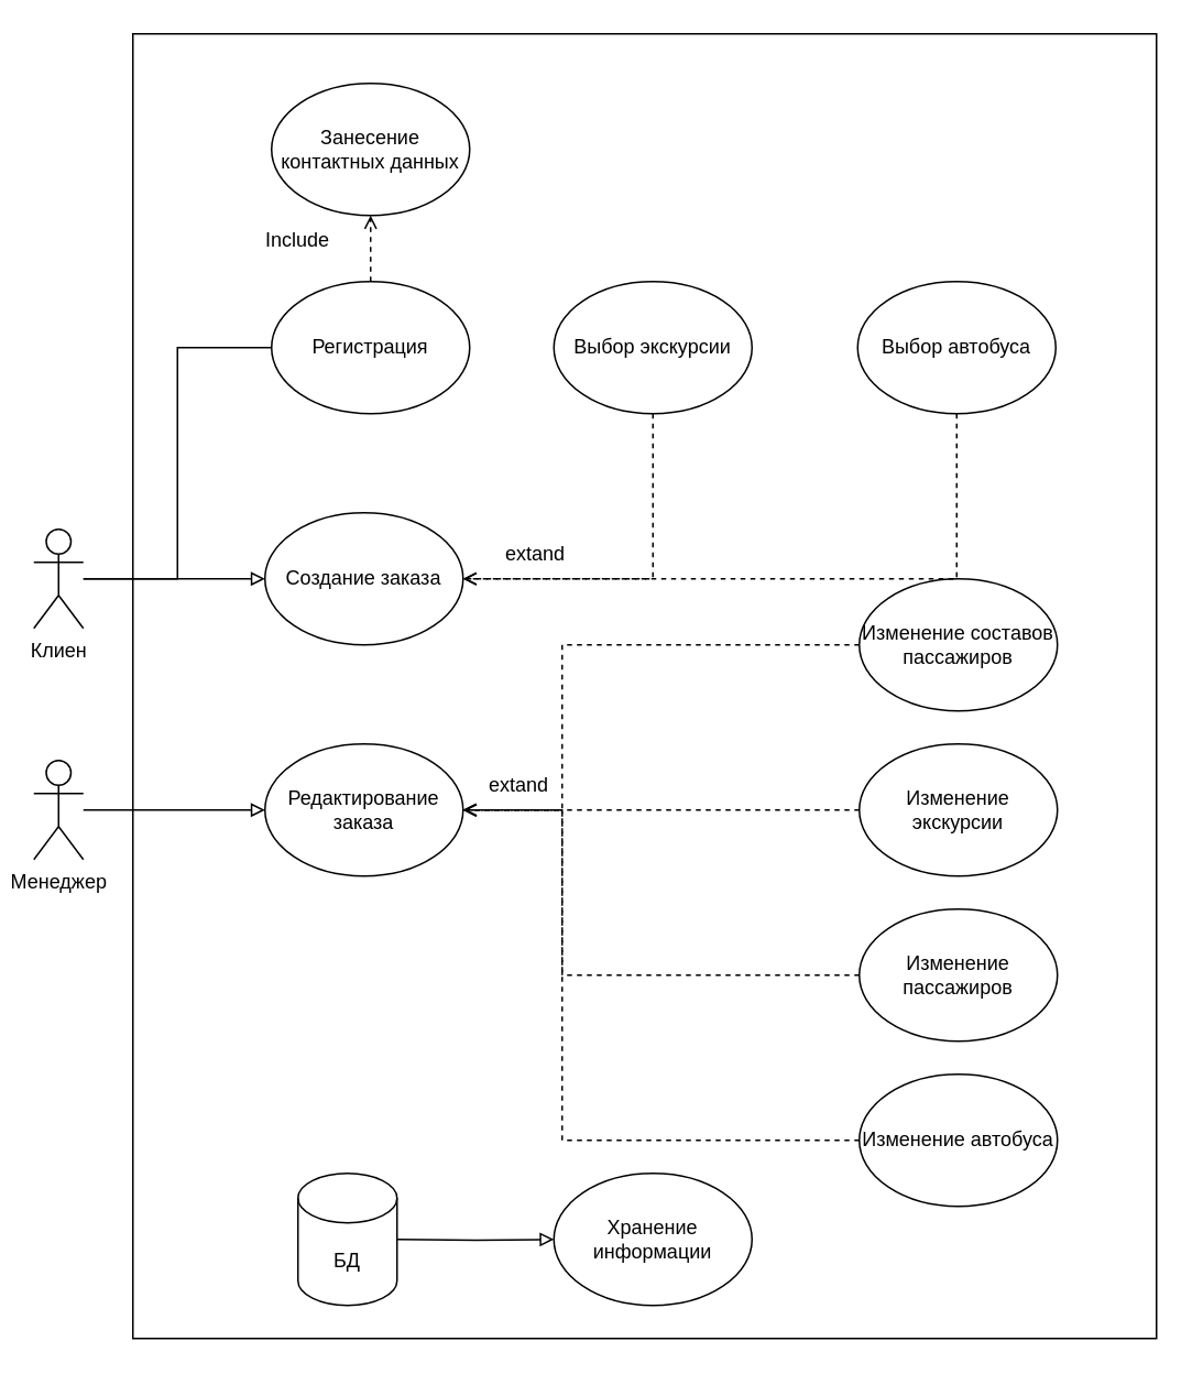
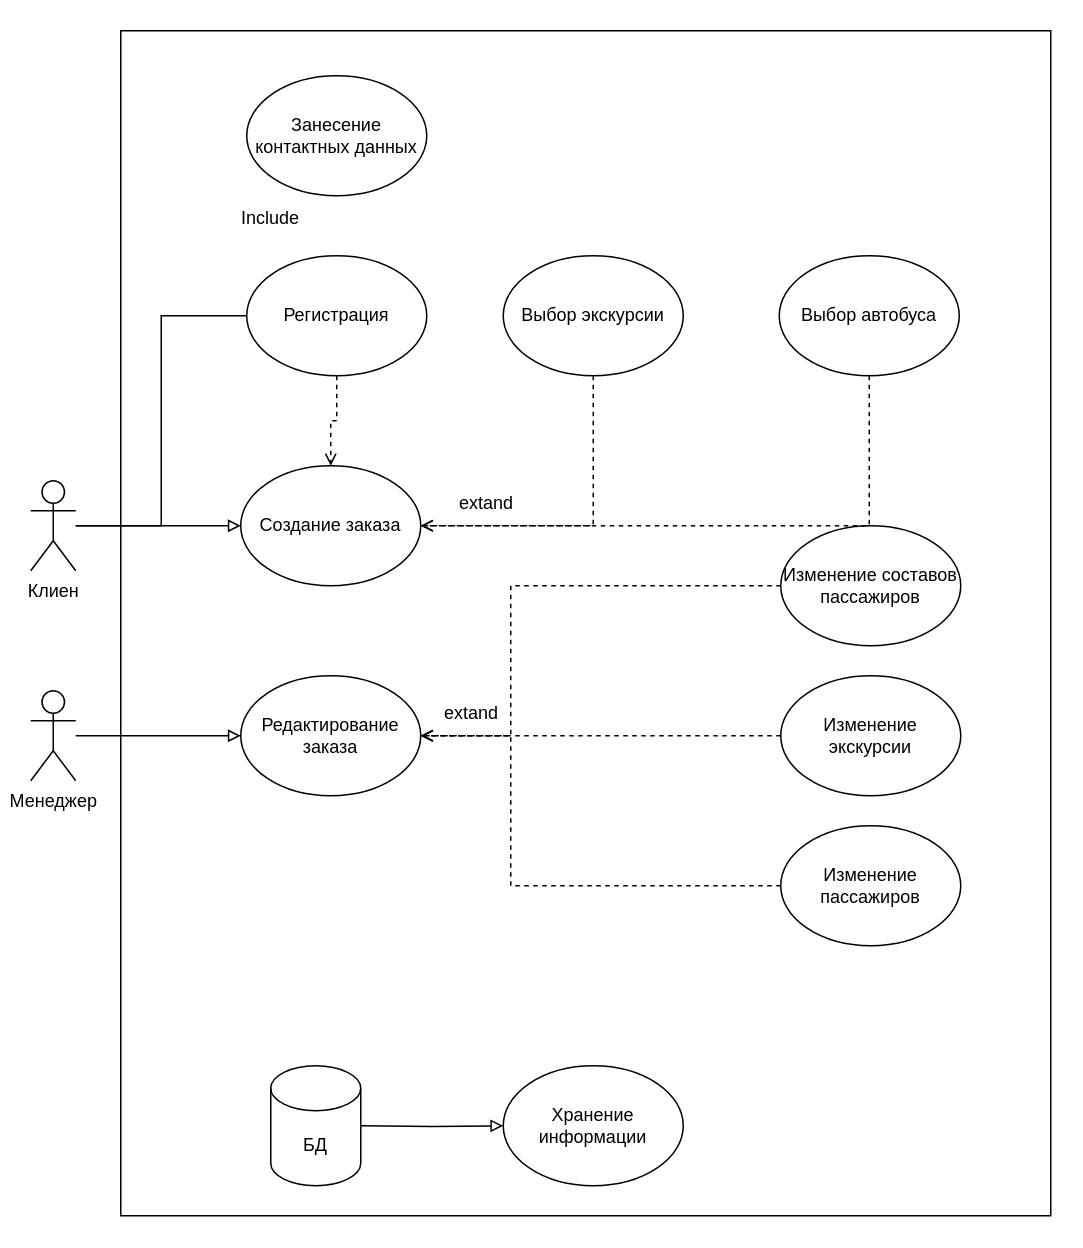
  <mxCell id="0" />
  <mxCell id="1" parent="0" />
  <mxCell id="2" value="" style="rounded=0;whiteSpace=wrap;html=1;" vertex="1" parent="1"><mxGeometry x="80" y="20" width="620" height="790" as="geometry" /></mxCell>
  <mxCell id="3" style="edgeStyle=orthogonalEdgeStyle;rounded=0;orthogonalLoop=1;jettySize=auto;html=1;entryX=0;entryY=0.5;entryDx=0;entryDy=0;endArrow=block;endFill=0;" edge="1" parent="1" source="5" target="8"><mxGeometry relative="1" as="geometry" /></mxCell>
  <mxCell id="4" style="edgeStyle=orthogonalEdgeStyle;rounded=0;orthogonalLoop=1;jettySize=auto;html=1;entryX=0;entryY=0.5;entryDx=0;entryDy=0;endArrow=none;endFill=0;" edge="1" parent="1" source="5" target="27"><mxGeometry relative="1" as="geometry" /></mxCell>
  <mxCell id="5" value="Клиен" style="shape=umlActor;verticalLabelPosition=bottom;verticalAlign=top;html=1;outlineConnect=0;" vertex="1" parent="1"><mxGeometry x="20" y="320" width="30" height="60" as="geometry" /></mxCell>
  <mxCell id="6" style="edgeStyle=orthogonalEdgeStyle;rounded=0;orthogonalLoop=1;jettySize=auto;html=1;entryX=0;entryY=0.5;entryDx=0;entryDy=0;endArrow=block;endFill=0;" edge="1" parent="1" source="7" target="9"><mxGeometry relative="1" as="geometry" /></mxCell>
  <mxCell id="7" value="Менеджер" style="shape=umlActor;verticalLabelPosition=bottom;verticalAlign=top;html=1;outlineConnect=0;" vertex="1" parent="1"><mxGeometry x="20" y="460" width="30" height="60" as="geometry" /></mxCell>
  <mxCell id="8" value="Создание заказа" style="ellipse;whiteSpace=wrap;html=1;" vertex="1" parent="1"><mxGeometry x="160" y="310" width="120" height="80" as="geometry" /></mxCell>
  <mxCell id="9" value="Редактирование заказа" style="ellipse;whiteSpace=wrap;html=1;" vertex="1" parent="1"><mxGeometry x="160" y="450" width="120" height="80" as="geometry" /></mxCell>
  <mxCell id="10" value="БД" style="shape=cylinder3;whiteSpace=wrap;html=1;boundedLbl=1;backgroundOutline=1;size=15;" vertex="1" parent="1"><mxGeometry x="180" y="710" width="60" height="80" as="geometry" /></mxCell>
  <mxCell id="11" style="edgeStyle=orthogonalEdgeStyle;rounded=0;orthogonalLoop=1;jettySize=auto;html=1;entryX=1;entryY=0.5;entryDx=0;entryDy=0;dashed=1;endArrow=open;endFill=0;" edge="1" parent="1" source="12" target="9"><mxGeometry relative="1" as="geometry" /></mxCell>
  <mxCell id="12" value="Изменение экскурсии" style="ellipse;whiteSpace=wrap;html=1;" vertex="1" parent="1"><mxGeometry x="520" y="450" width="120" height="80" as="geometry" /></mxCell>
  <mxCell id="13" style="edgeStyle=orthogonalEdgeStyle;rounded=0;orthogonalLoop=1;jettySize=auto;html=1;entryX=1;entryY=0.5;entryDx=0;entryDy=0;dashed=1;endArrow=open;endFill=0;" edge="1" parent="1" source="14" target="9"><mxGeometry relative="1" as="geometry"><Array as="points"><mxPoint x="340" y="390" /><mxPoint x="340" y="490" /></Array></mxGeometry></mxCell>
  <mxCell id="14" value="Изменение составов пассажиров" style="ellipse;whiteSpace=wrap;html=1;" vertex="1" parent="1"><mxGeometry x="520" y="350" width="120" height="80" as="geometry" /></mxCell>
- <mxCell id="15" style="edgeStyle=orthogonalEdgeStyle;rounded=0;orthogonalLoop=1;jettySize=auto;html=1;entryX=1;entryY=0.5;entryDx=0;entryDy=0;dashed=1;endArrow=open;endFill=0;" edge="1" parent="1" source="16" target="9"><mxGeometry relative="1" as="geometry"><Array as="points"><mxPoint x="340" y="690" /><mxPoint x="340" y="490" /></Array></mxGeometry></mxCell>
- <mxCell id="16" value="Изменение автобуса" style="ellipse;whiteSpace=wrap;html=1;" vertex="1" parent="1"><mxGeometry x="520" y="650" width="120" height="80" as="geometry" /></mxCell>
  <mxCell id="17" style="edgeStyle=orthogonalEdgeStyle;rounded=0;orthogonalLoop=1;jettySize=auto;html=1;entryX=1;entryY=0.5;entryDx=0;entryDy=0;endArrow=open;endFill=0;dashed=1;" edge="1" parent="1" source="18" target="9"><mxGeometry relative="1" as="geometry"><Array as="points"><mxPoint x="340" y="590" /><mxPoint x="340" y="490" /></Array></mxGeometry></mxCell>
  <mxCell id="18" value="Изменение пассажиров" style="ellipse;whiteSpace=wrap;html=1;" vertex="1" parent="1"><mxGeometry x="520" y="550" width="120" height="80" as="geometry" /></mxCell>
  <mxCell id="19" value="Хранение информации" style="ellipse;whiteSpace=wrap;html=1;" vertex="1" parent="1"><mxGeometry x="335" y="710" width="120" height="80" as="geometry" /></mxCell>
  <mxCell id="20" style="edgeStyle=orthogonalEdgeStyle;rounded=0;orthogonalLoop=1;jettySize=auto;html=1;entryX=0;entryY=0.5;entryDx=0;entryDy=0;endArrow=block;endFill=0;" edge="1" target="19" parent="1"><mxGeometry relative="1" as="geometry"><mxPoint x="240" y="750" as="sourcePoint" /></mxGeometry></mxCell>
  <mxCell id="21" style="edgeStyle=orthogonalEdgeStyle;rounded=0;orthogonalLoop=1;jettySize=auto;html=1;entryX=1;entryY=0.5;entryDx=0;entryDy=0;endArrow=open;endFill=0;dashed=1;exitX=0.5;exitY=1;exitDx=0;exitDy=0;" edge="1" parent="1" source="22" target="8"><mxGeometry relative="1" as="geometry" /></mxCell>
  <mxCell id="22" value="Выбор экскурсии" style="ellipse;whiteSpace=wrap;html=1;" vertex="1" parent="1"><mxGeometry x="335" y="170" width="120" height="80" as="geometry" /></mxCell>
  <mxCell id="23" value="extand" style="text;html=1;strokeColor=none;fillColor=none;align=center;verticalAlign=middle;whiteSpace=wrap;rounded=0;" vertex="1" parent="1"><mxGeometry x="284" y="460" width="60" height="30" as="geometry" /></mxCell>
  <mxCell id="24" style="edgeStyle=orthogonalEdgeStyle;rounded=0;orthogonalLoop=1;jettySize=auto;html=1;entryX=1;entryY=0.5;entryDx=0;entryDy=0;dashed=1;endArrow=open;endFill=0;" edge="1" parent="1" source="25" target="8"><mxGeometry relative="1" as="geometry"><Array as="points"><mxPoint x="579" y="350" /></Array></mxGeometry></mxCell>
  <mxCell id="25" value="Выбор автобуса" style="ellipse;whiteSpace=wrap;html=1;" vertex="1" parent="1"><mxGeometry x="519" y="170" width="120" height="80" as="geometry" /></mxCell>
- <mxCell id="26" style="edgeStyle=orthogonalEdgeStyle;rounded=0;orthogonalLoop=1;jettySize=auto;html=1;dashed=1;endArrow=open;endFill=0;" edge="1" parent="1" source="27" target="29"><mxGeometry relative="1" as="geometry" /></mxCell>
+ <mxCell id="26" style="edgeStyle=orthogonalEdgeStyle;rounded=0;orthogonalLoop=1;jettySize=auto;html=1;dashed=1;endArrow=open;endFill=0;" edge="1" parent="1" source="27" target="8"><mxGeometry relative="1" as="geometry" /></mxCell>
  <mxCell id="27" value="Регистрация" style="ellipse;whiteSpace=wrap;html=1;" vertex="1" parent="1"><mxGeometry x="164" y="170" width="120" height="80" as="geometry" /></mxCell>
  <mxCell id="28" value="extand" style="text;html=1;strokeColor=none;fillColor=none;align=center;verticalAlign=middle;whiteSpace=wrap;rounded=0;" vertex="1" parent="1"><mxGeometry x="294" y="320" width="60" height="30" as="geometry" /></mxCell>
  <mxCell id="29" value="Занесение контактных данных" style="ellipse;whiteSpace=wrap;html=1;" vertex="1" parent="1"><mxGeometry x="164" y="50" width="120" height="80" as="geometry" /></mxCell>
  <mxCell id="30" value="Include" style="text;html=1;strokeColor=none;fillColor=none;align=center;verticalAlign=middle;whiteSpace=wrap;rounded=0;" vertex="1" parent="1"><mxGeometry x="150" y="130" width="60" height="30" as="geometry" /></mxCell>
